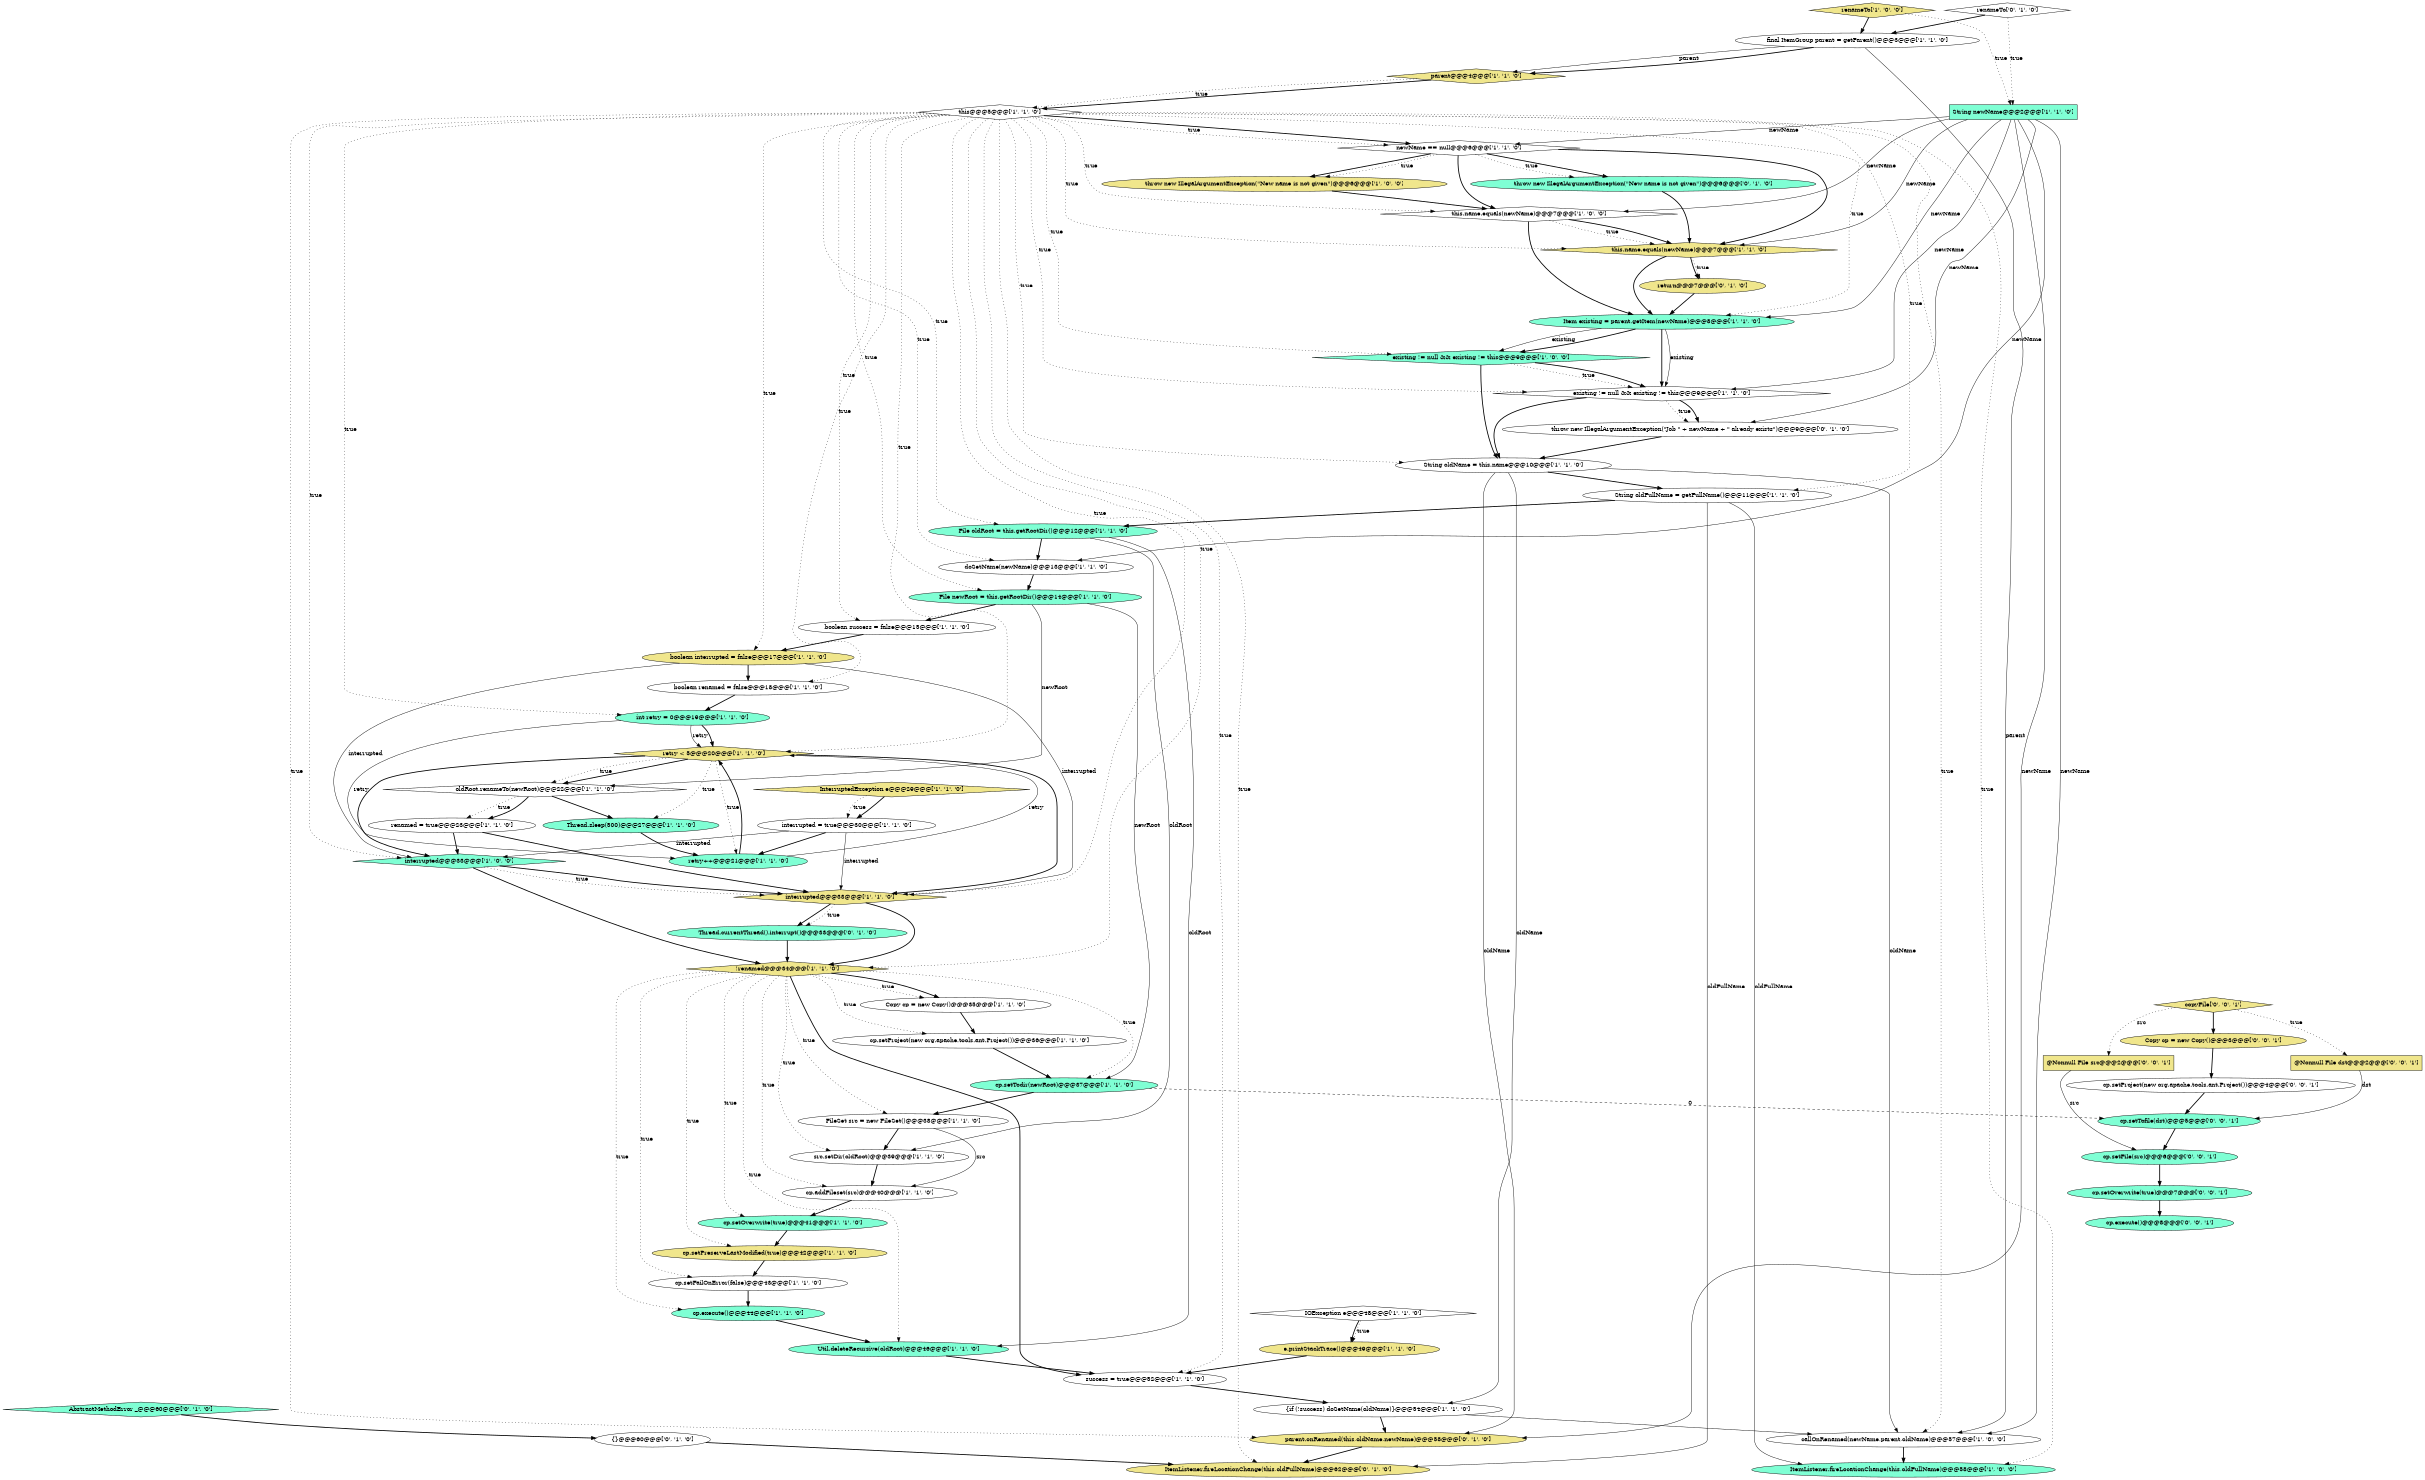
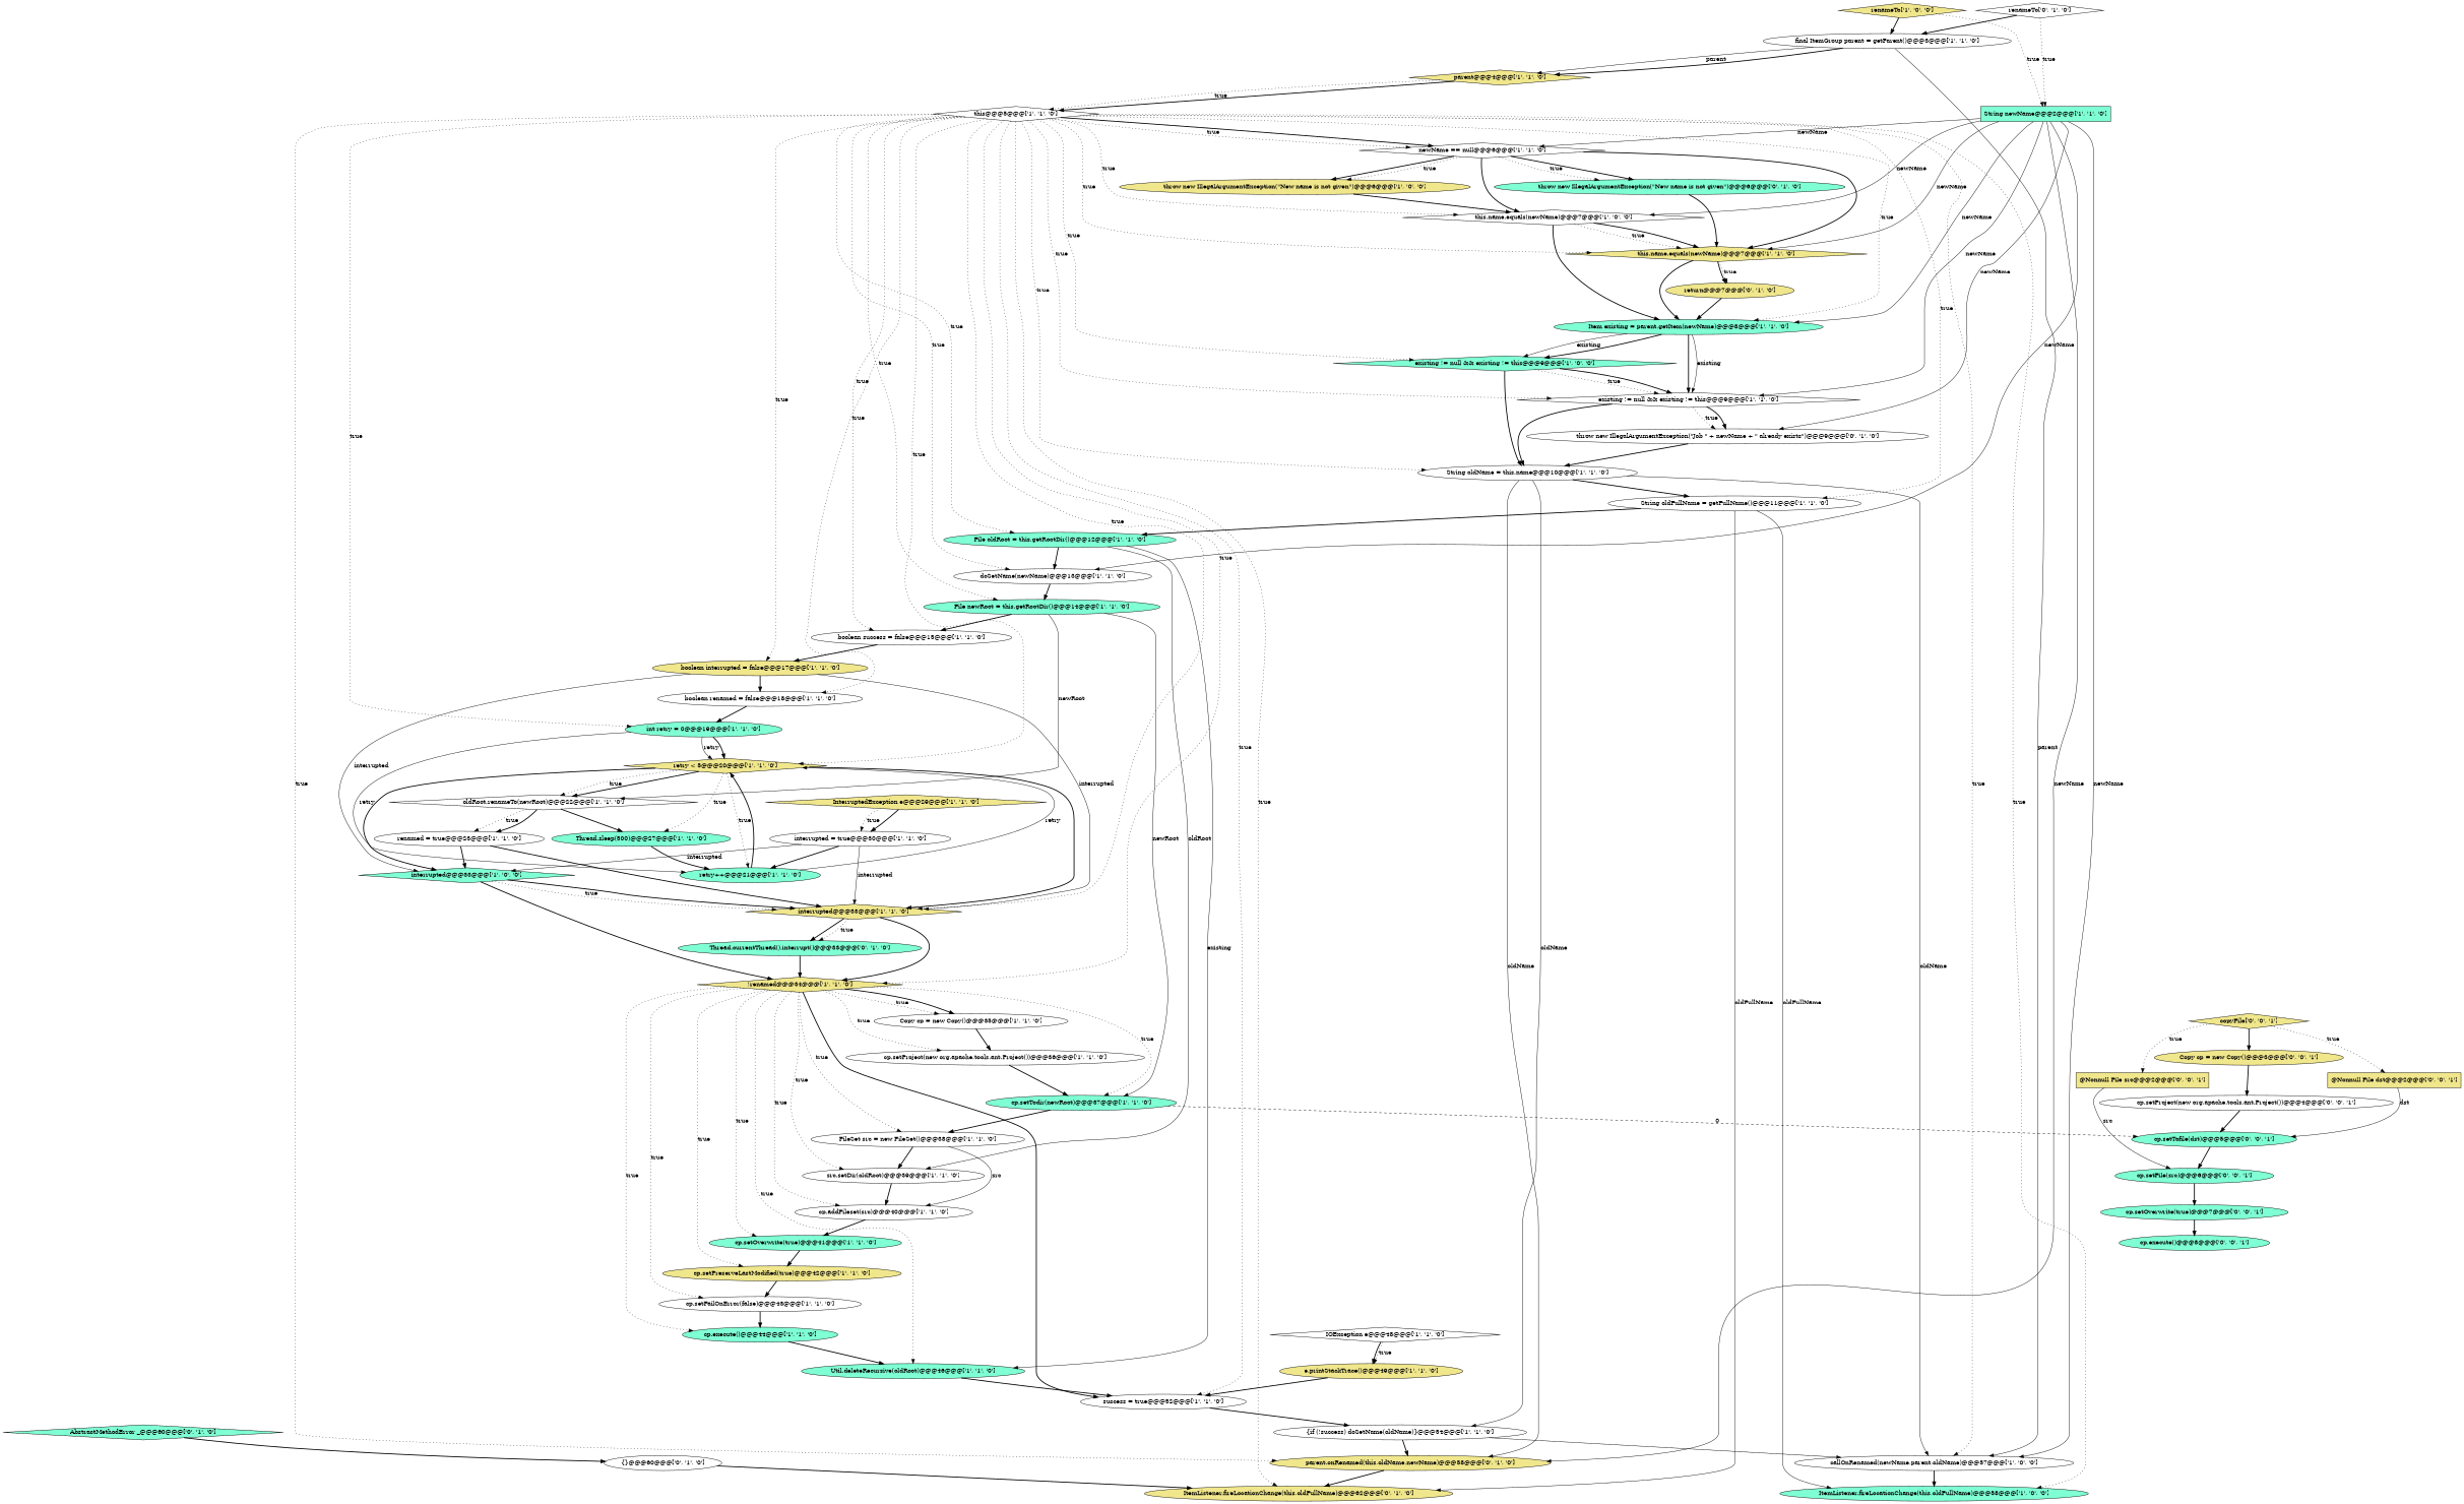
  digraph {
    node [fillcolor=white shape=ellipse style=filled]
    edge [style=bold]
    n1 [label="cp.addFileset(src)@@@40@@@['1', '1', '0']"]
    n2 [fillcolor=aquamarine label="cp.setOverwrite(true)@@@41@@@['1', '1', '0']"]
    n3 [fillcolor=khaki label="cp.setPreserveLastModified(true)@@@42@@@['1', '1', '0']"]
    n4 [label="throw new IllegalArgumentException(\"Job \" + newName + \" already exists\")@@@9@@@['0', '1', '0']"]
    n5 [label="String oldName = this.name@@@10@@@['1', '1', '0']"]
    n6 [fillcolor=khaki label="parent.onRenamed(this,oldName,newName)@@@58@@@['0', '1', '0']"]
    n7 [label="String oldFullName = getFullName()@@@11@@@['1', '1', '0']"]
    n8 [label="{if (!success) doSetName(oldName)}@@@54@@@['1', '1', '0']"]
    n9 [label="callOnRenamed(newName,parent,oldName)@@@57@@@['1', '0', '0']"]
    n10 [fillcolor=aquamarine label="File oldRoot = this.getRootDir()@@@12@@@['1', '1', '0']"]
    n11 [label="doSetName(newName)@@@13@@@['1', '1', '0']"]
    n12 [fillcolor=aquamarine label="Util.deleteRecursive(oldRoot)@@@46@@@['1', '1', '0']"]
    n13 [label="src.setDir(oldRoot)@@@39@@@['1', '1', '0']"]
    n14 [fillcolor=aquamarine label="File newRoot = this.getRootDir()@@@14@@@['1', '1', '0']"]
    n15 [label="success = true@@@52@@@['1', '1', '0']"]
    n16 [fillcolor=khaki label="ItemListener.fireLocationChange(this,oldFullName)@@@62@@@['0', '1', '0']"]
    n17 [fillcolor=aquamarine label="ItemListener.fireLocationChange(this,oldFullName)@@@58@@@['1', '0', '0']"]
    n18 [fillcolor=aquamarine label="AbstractMethodError _@@@60@@@['0', '1', '0']" shape=diamond]
    n19 [label="{}@@@60@@@['0', '1', '0']"]
    n20 [fillcolor=aquamarine label="cp.setTodir(newRoot)@@@37@@@['1', '1', '0']"]
    n21 [label="boolean success = false@@@15@@@['1', '1', '0']"]
    n22 [label="oldRoot.renameTo(newRoot)@@@22@@@['1', '1', '0']" shape=diamond]
    n23 [fillcolor=khaki label="boolean interrupted = false@@@17@@@['1', '1', '0']"]
    n24 [fillcolor=aquamarine label="interrupted@@@33@@@['1', '0', '0']" shape=diamond]
    n25 [fillcolor=khaki label="interrupted@@@33@@@['1', '1', '0']" shape=diamond]
    n26 [label="boolean renamed = false@@@18@@@['1', '1', '0']"]
    n27 [fillcolor=khaki label="!renamed@@@34@@@['1', '1', '0']" shape=diamond]
    n28 [fillcolor=aquamarine label="Thread.currentThread().interrupt()@@@33@@@['0', '1', '0']"]
    n29 [fillcolor=aquamarine label="int retry = 0@@@19@@@['1', '1', '0']"]
    n30 [label="IOException e@@@48@@@['1', '1', '0']" shape=diamond]
    n31 [fillcolor=khaki label="e.printStackTrace()@@@49@@@['1', '1', '0']"]
    n32 [fillcolor=khaki label="retry < 5@@@20@@@['1', '1', '0']" shape=diamond]
    n33 [fillcolor=aquamarine label="retry++@@@21@@@['1', '1', '0']"]
    n34 [fillcolor=aquamarine label="Thread.sleep(500)@@@27@@@['1', '1', '0']"]
    n35 [fillcolor=aquamarine label="cp.execute()@@@44@@@['1', '1', '0']"]
    n36 [label="cp.setProject(new org.apache.tools.ant.Project())@@@36@@@['1', '1', '0']"]
    n37 [label="FileSet src = new FileSet()@@@38@@@['1', '1', '0']"]
    n38 [label="Copy cp = new Copy()@@@35@@@['1', '1', '0']"]
    n39 [label="cp.setFailOnError(false)@@@43@@@['1', '1', '0']"]
    n40 [fillcolor=aquamarine label="cp.setTofile(dst)@@@5@@@['0', '0', '1']"]
    n41 [fillcolor=aquamarine label="cp.setFile(src)@@@6@@@['0', '0', '1']"]
    n42 [fillcolor=aquamarine label="cp.setOverwrite(true)@@@7@@@['0', '0', '1']"]
    n43 [fillcolor=aquamarine label="cp.execute()@@@8@@@['0', '0', '1']"]
    n44 [label="this.name.equals(newName)@@@7@@@['1', '0', '0']" shape=diamond]
    n45 [fillcolor=khaki label="this.name.equals(newName)@@@7@@@['1', '1', '0']" shape=diamond]
    n46 [fillcolor=aquamarine label="Item existing = parent.getItem(newName)@@@8@@@['1', '1', '0']"]
    n47 [fillcolor=khaki label="return@@@7@@@['0', '1', '0']"]
    n48 [label="existing != null && existing != this@@@9@@@['1', '1', '0']" shape=diamond]
    n49 [fillcolor=aquamarine label="existing != null && existing != this@@@9@@@['1', '0', '0']" shape=diamond]
    n50 [fillcolor=khaki label="renameTo['1', '0', '0']" shape=diamond]
    n51 [label="final ItemGroup parent = getParent()@@@3@@@['1', '1', '0']"]
    n52 [fillcolor=aquamarine label="String newName@@@2@@@['1', '1', '0']" shape=box]
    n53 [fillcolor=khaki label="parent@@@4@@@['1', '1', '0']" shape=diamond]
    n54 [label="newName == null@@@6@@@['1', '1', '0']" shape=diamond]
    n55 [label="interrupted = true@@@30@@@['1', '1', '0']"]
    n56 [label="renameTo['0', '1', '0']" shape=diamond]
    n57 [fillcolor=khaki label="copyFile['0', '0', '1']" shape=diamond]
    n58 [fillcolor=khaki label="Copy cp = new Copy()@@@3@@@['0', '0', '1']"]
    n59 [fillcolor=khaki label="@Nonnull File src@@@2@@@['0', '0', '1']" shape=box]
    n60 [fillcolor=khaki label="@Nonnull File dst@@@2@@@['0', '0', '1']" shape=box]
    n61 [label="cp.setProject(new org.apache.tools.ant.Project())@@@4@@@['0', '0', '1']"]
    n62 [fillcolor=aquamarine label="throw new IllegalArgumentException(\"New name is not given\")@@@6@@@['0', '1', '0']"]
    n63 [label="renamed = true@@@23@@@['1', '1', '0']"]
    n64 [fillcolor=khaki label="throw new IllegalArgumentException(\"New name is not given\")@@@6@@@['1', '0', '0']"]
    n65 [label="this@@@5@@@['1', '1', '0']" shape=diamond]
    n66 [fillcolor=khaki label="InterruptedException e@@@29@@@['1', '1', '0']" shape=diamond]
    n1 -> n2
    n2 -> n3
    n3 -> n39
    n4 -> n5
    n5 -> n6 [label=oldName style=solid]
    n5 -> n7
    n5 -> n8 [label=oldName style=solid]
    n5 -> n9 [label=oldName style=solid]
    n6 -> n16
    n7 -> n10
    n7 -> n16 [label=oldFullName style=solid]
    n7 -> n17 [label=oldFullName style=solid]
    n8 -> n6
    n8 -> n9 [style=solid]
    n9 -> n17
    n10 -> n11
-   n10 -> n12 [label=oldRoot style=solid]
+   n10 -> n12 [label=existing style=solid]
    n10 -> n13 [label=oldRoot style=solid]
    n11 -> n14
    n12 -> n15
    n13 -> n1
    n14 -> n20 [label=newRoot style=solid]
    n14 -> n21
    n14 -> n22 [label=newRoot style=solid]
    n15 -> n8
    n18 -> n19
    n19 -> n16
    n20 -> n37
    n20 -> n40 [label=0 style=dashed]
    n21 -> n23
    n22 -> n34
    n22 -> n63 [label=true style=dotted]
    n22 -> n63
    n23 -> n24 [label=interrupted style=solid]
    n23 -> n25 [label=interrupted style=solid]
    n23 -> n26
    n24 -> n25 [label=true style=dotted]
    n24 -> n25
    n24 -> n27
    n25 -> n27
    n25 -> n28
    n25 -> n28 [label=true style=dotted]
    n26 -> n29
    n27 -> n1 [label=true style=dotted]
    n27 -> n2 [label=true style=dotted]
    n27 -> n3 [label=true style=dotted]
    n27 -> n12 [label=true style=dotted]
    n27 -> n13 [label=true style=dotted]
    n27 -> n15
    n27 -> n20 [label=true style=dotted]
    n27 -> n35 [label=true style=dotted]
    n27 -> n36 [label=true style=dotted]
    n27 -> n37 [label=true style=dotted]
    n27 -> n38 [label=true style=dotted]
    n27 -> n38
    n27 -> n39 [label=true style=dotted]
    n28 -> n27
    n29 -> n32 [label=retry style=solid]
    n29 -> n32
    n29 -> n33 [label=retry style=solid]
    n30 -> n31
    n30 -> n31 [label=true style=dotted]
    n31 -> n15
    n32 -> n22
    n32 -> n22 [label=true style=dotted]
    n32 -> n24
    n32 -> n25
    n32 -> n33 [label=true style=dotted]
    n32 -> n34 [label=true style=dotted]
    n33 -> n32
    n33 -> n32 [label=retry style=solid]
    n34 -> n33
    n35 -> n12
    n36 -> n20
    n37 -> n1 [label=src style=solid]
    n37 -> n13
    n38 -> n36
    n39 -> n35
    n40 -> n41
    n41 -> n42
    n42 -> n43
    n44 -> n45
    n44 -> n45 [label=true style=dotted]
    n44 -> n46
    n45 -> n46
    n45 -> n47 [label=true style=dotted]
    n45 -> n47
    n46 -> n48
    n46 -> n48 [label=existing style=solid]
    n46 -> n49 [label=existing style=solid]
    n46 -> n49
    n47 -> n46
    n48 -> n4 [label=true style=dotted]
    n48 -> n4
    n48 -> n5
    n49 -> n5
    n49 -> n48 [label=true style=dotted]
    n49 -> n48
    n50 -> n51
    n50 -> n52 [label=true style=dotted]
    n51 -> n9 [label=parent style=solid]
    n51 -> n53
    n51 -> n53 [label=parent style=solid]
    n52 -> n4 [label=newName style=solid]
    n52 -> n6 [label=newName style=solid]
    n52 -> n9 [label=newName style=solid]
    n52 -> n11 [label=newName style=solid]
    n52 -> n44 [label=newName style=solid]
    n52 -> n45 [label=newName style=solid]
    n52 -> n46 [label=newName style=solid]
    n52 -> n48 [label=newName style=solid]
    n52 -> n54 [label=newName style=solid]
    n53 -> n65
    n53 -> n65 [label=true style=dotted]
    n54 -> n44
    n54 -> n45
    n54 -> n62
    n54 -> n62 [label=true style=dotted]
    n54 -> n64
    n54 -> n64 [label=true style=dotted]
    n55 -> n24 [label=interrupted style=solid]
    n55 -> n25 [label=interrupted style=solid]
    n55 -> n33
    n56 -> n51
    n56 -> n52 [label=true style=dotted]
    n57 -> n58
-   n57 -> n59 [label=src style=dotted]
+   n57 -> n59 [label=true style=dotted]
    n57 -> n60 [label=true style=dotted]
    n58 -> n61
    n59 -> n41 [label=src style=solid]
    n60 -> n40 [label=dst style=solid]
    n61 -> n40
    n62 -> n45
    n63 -> n24
    n63 -> n25
    n64 -> n44
    n65 -> n5 [label=true style=dotted]
    n65 -> n6 [label=true style=dotted]
    n65 -> n7 [label=true style=dotted]
    n65 -> n9 [label=true style=dotted]
    n65 -> n10 [label=true style=dotted]
    n65 -> n11 [label=true style=dotted]
    n65 -> n14 [label=true style=dotted]
    n65 -> n15 [label=true style=dotted]
    n65 -> n16 [label=true style=dotted]
    n65 -> n17 [label=true style=dotted]
    n65 -> n21 [label=true style=dotted]
    n65 -> n23 [label=true style=dotted]
-   n65 -> n24 [label=true style=dotted]
    n65 -> n25 [label=true style=dotted]
    n65 -> n26 [label=true style=dotted]
    n65 -> n27 [label=true style=dotted]
    n65 -> n29 [label=true style=dotted]
    n65 -> n32 [label=true style=dotted]
    n65 -> n44 [label=true style=dotted]
    n65 -> n45 [label=true style=dotted]
    n65 -> n46 [label=true style=dotted]
    n65 -> n48 [label=true style=dotted]
    n65 -> n49 [label=true style=dotted]
    n65 -> n54
    n65 -> n54 [label=true style=dotted]
    n66 -> n55
    n66 -> n55 [label=true style=dotted]
  }
